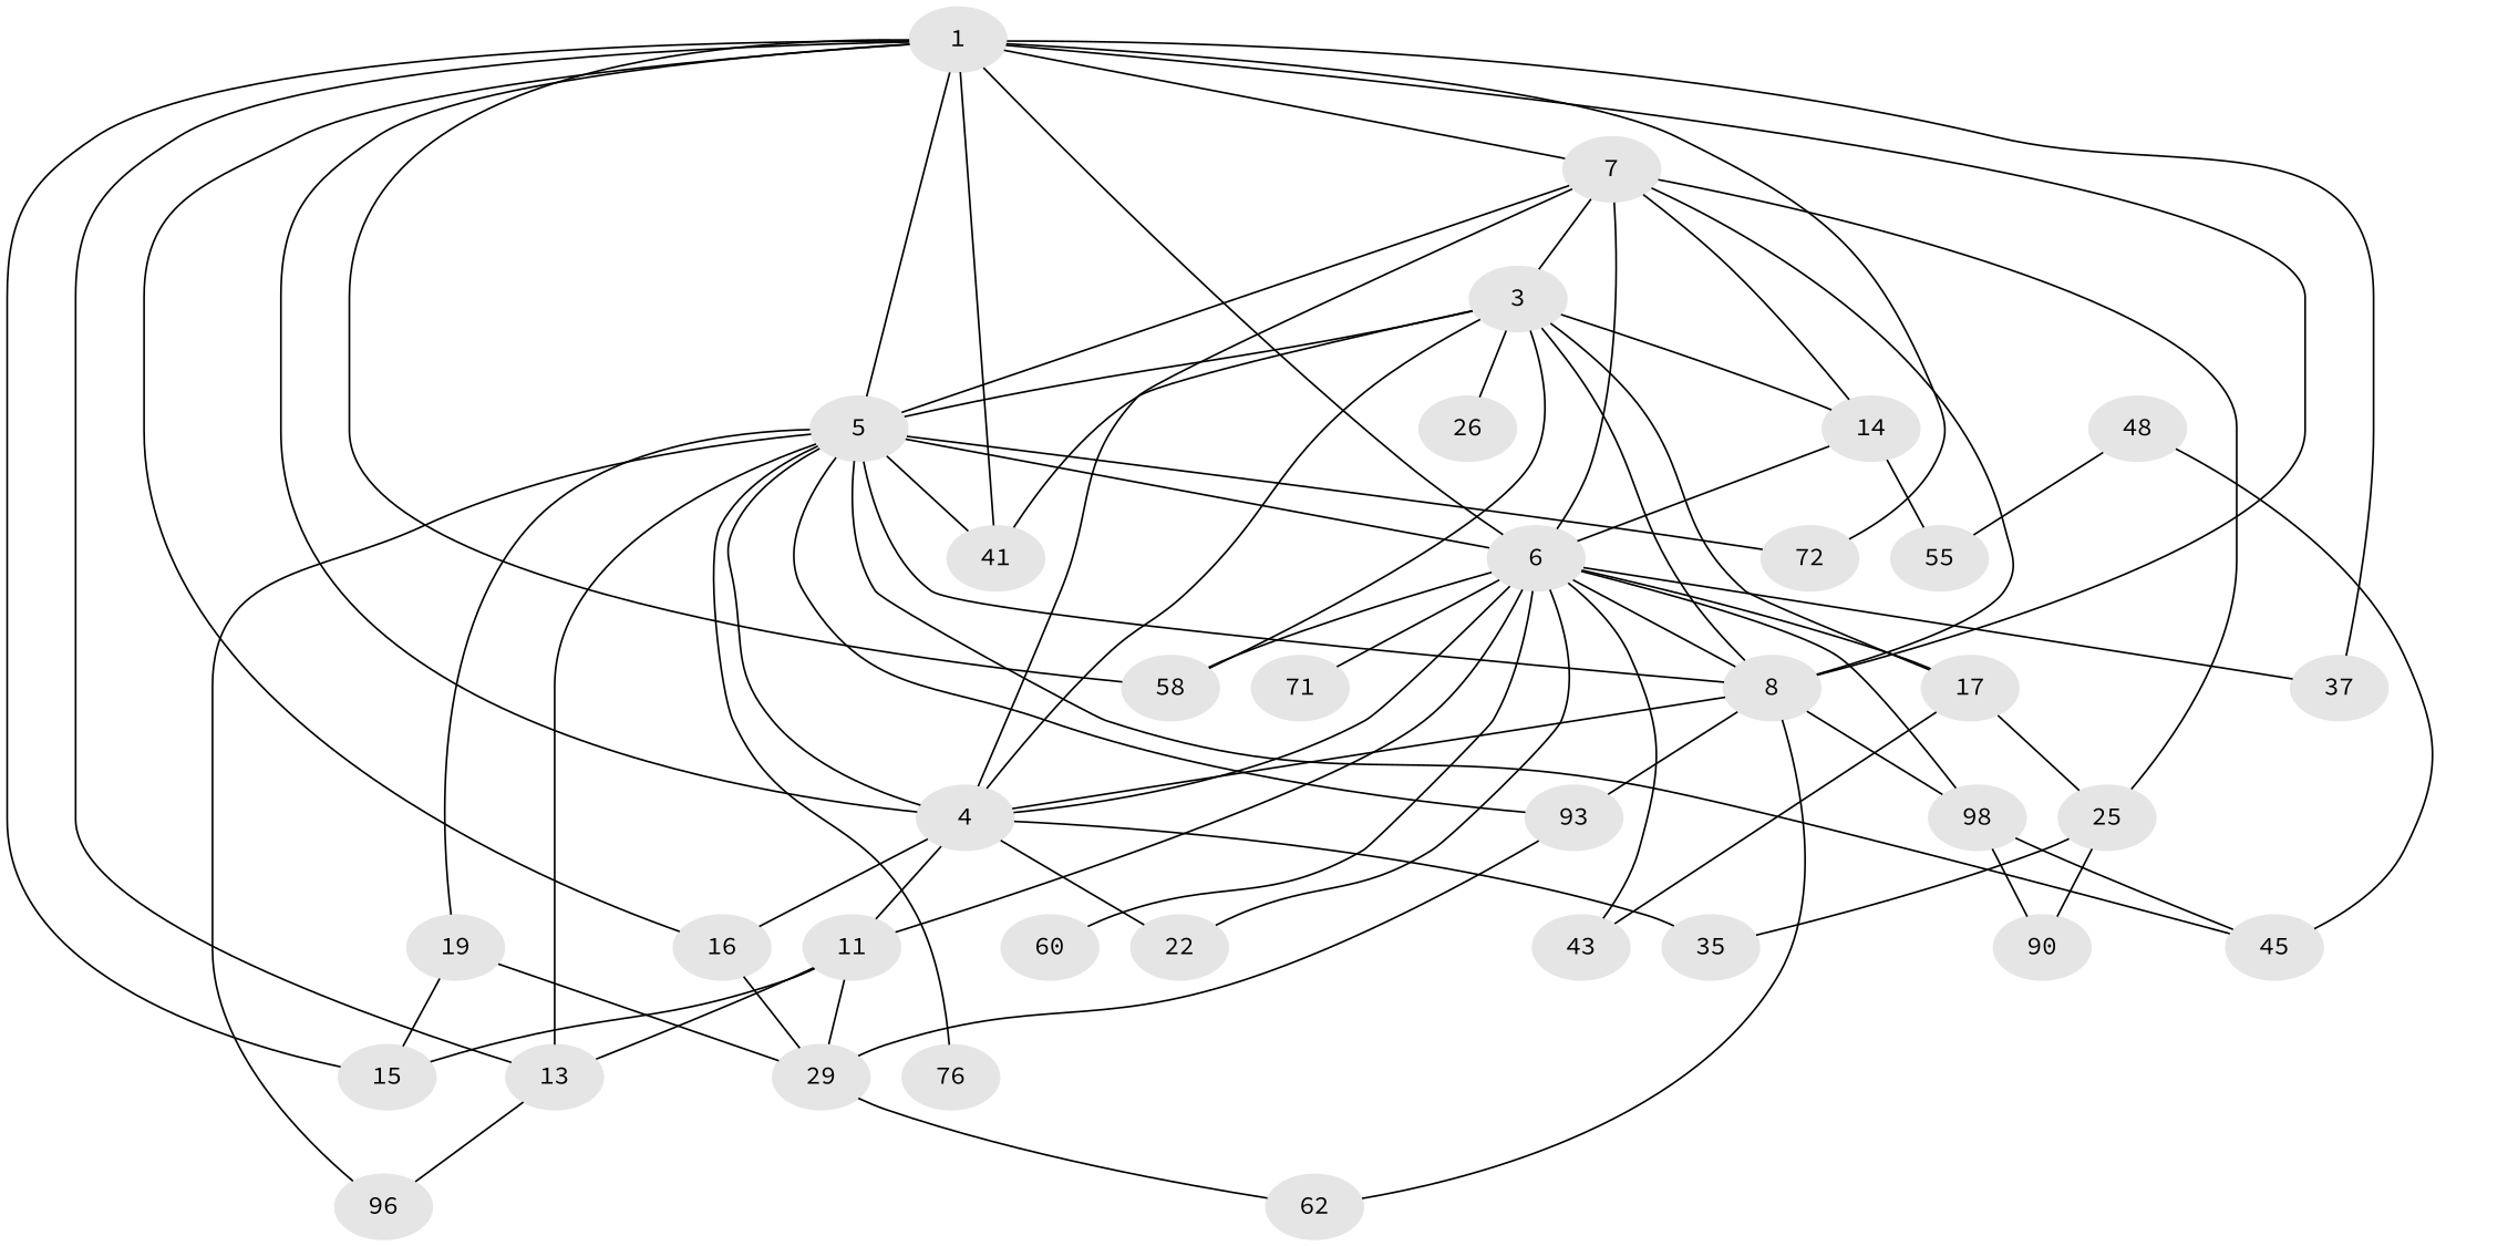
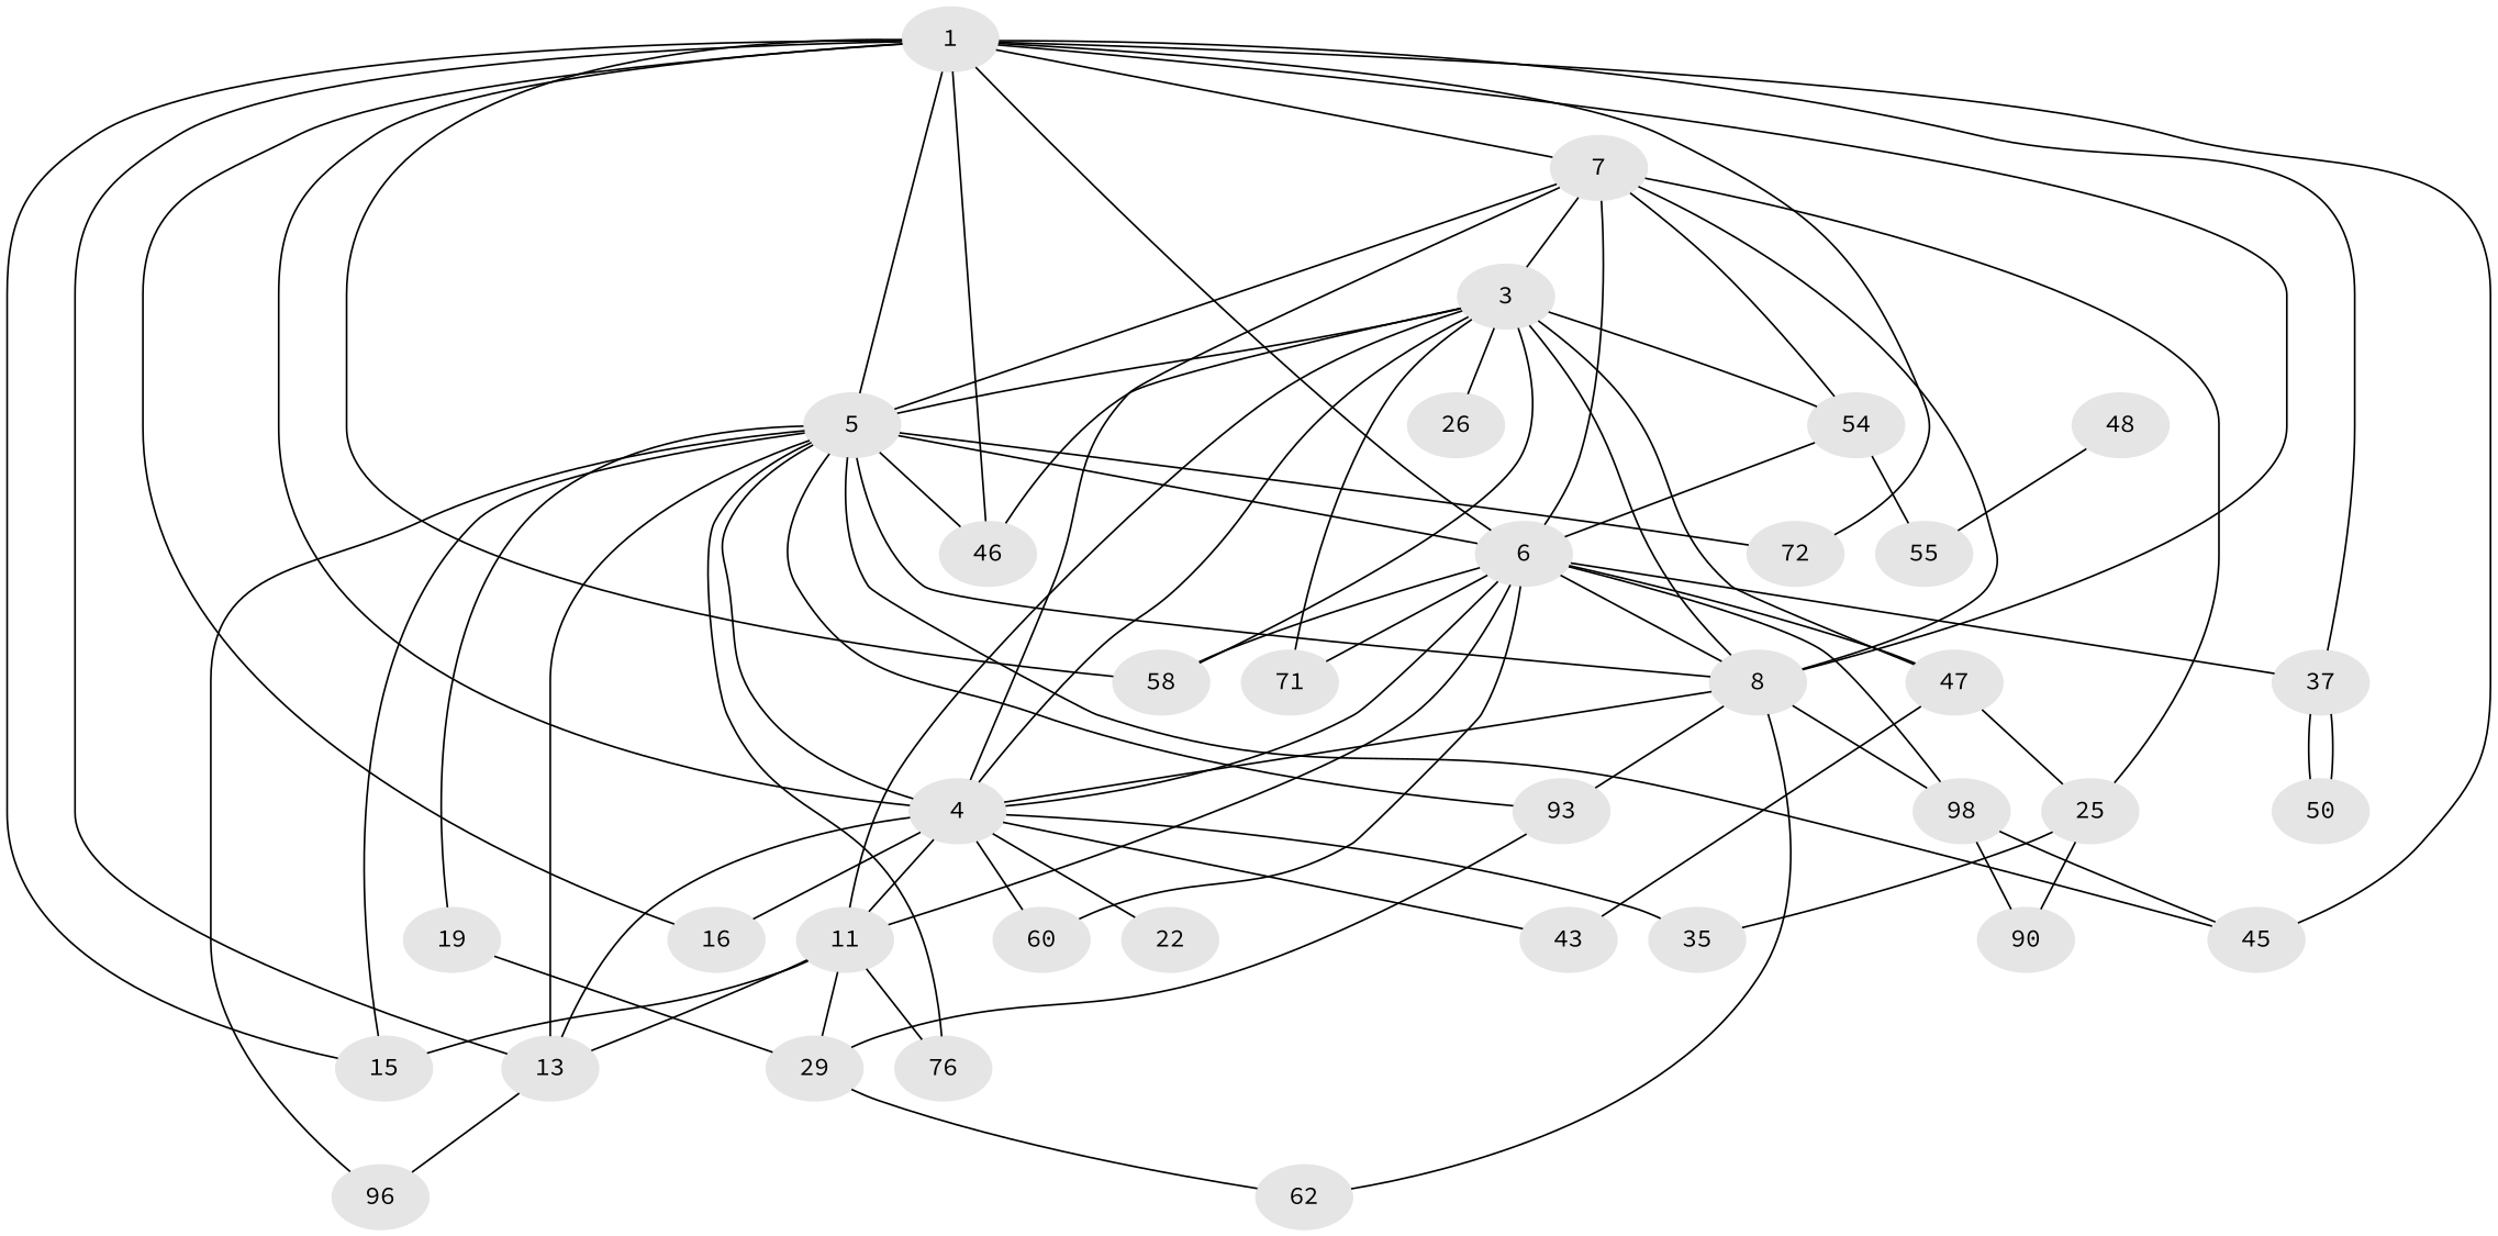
  graph {
    fontname="Source Code Pro"
    node [color=gray90 fontname="Source Code Pro" style=filled]
    edge [fontname="Source Code Pro"]
    1 [super="+35"]
    n2 [label=7 super="+18"]
    5 [super="+7"]
    6 [super="+10"]
    8 [super="+30"]
    n6 [label=4 super="+11"]
    13 [super="+41"]
    15
    16
    n10 [label=58 super="+33"]
    n11 [label=37]
    n12 [label=72]
    45 [super="+54"]
-   46 [super="+52" label=41]
+   46 [super="+52"]
    3 [super="+4"]
-   14
+   14 [label=54]
    25 [super="+44"]
    26
    n19 [label=11 super="+57"]
-   17
+   17 [label=47]
    n21 [label=71]
    19 [super="+24"]
    n23 [label=93 super="+47"]
    n24 [label=76]
    n25 [label=96]
    n26 [label=60]
    22 [super="+53"]
    n28 [label=98]
    43
    n30 [label=62]
    n31 [label=35]
    29 [super="+37"]
+   50
    55
    n35 [label=90]
    48
    1 -- n2
    1 -- 5 [weight=2]
    1 -- 6 [weight=2]
    1 -- 8
    1 -- n6
    1 -- 13
    1 -- 15
    1 -- 16
    1 -- n10
    1 -- n11
    1 -- n12
-   48 -- 45
+   1 -- 45
    1 -- 46
    n2 -- 5 [weight=2]
    n2 -- 6 [weight=2]
    n2 -- 8 [weight=2]
    n2 -- n6
    n2 -- 3 [weight=2]
    n2 -- 14
    n2 -- 25
    5 -- 6 [weight=4]
    5 -- 8 [weight=2]
    5 -- n6 [weight=2]
    5 -- 13
-   19 -- 15
+   5 -- 15
    5 -- n12
    5 -- 45
    5 -- 46
    5 -- 19
    5 -- n23
    5 -- n24
    5 -- n25
    6 -- 8 [weight=2]
    6 -- n6 [weight=2]
    6 -- n10
    6 -- n11
    6 -- n19
    6 -- 17
    6 -- n21
    6 -- n26
-   6 -- 22
    6 -- n28
-   6 -- 43
+   n6 -- 43
    8 -- n6
    8 -- n23
    8 -- n28
    8 -- n30
+   n6 -- 13
    n6 -- 16
    n6 -- n19
+   n6 -- n26
    n6 -- 22 [weight=2]
    n6 -- n31
    13 -- n25
-   16 -- 29
+   n11 -- 50
+   n11 -- 50
    3 -- 5 [weight=4]
    3 -- 8 [weight=2]
    3 -- n6 [weight=2]
    3 -- n10
    3 -- 46
    3 -- 14
    3 -- 26
+   3 -- n19
    3 -- 17
+   3 -- n21
    14 -- 6 [weight=4]
    14 -- 55
    25 -- n31
    25 -- n35
    n19 -- 13
    n19 -- 15
+   n19 -- n24
    n19 -- 29
    17 -- 25
    17 -- 43
    19 -- 29
    n23 -- 29
    n28 -- 45
    n28 -- n35
    29 -- n30
    48 -- 55
  }
